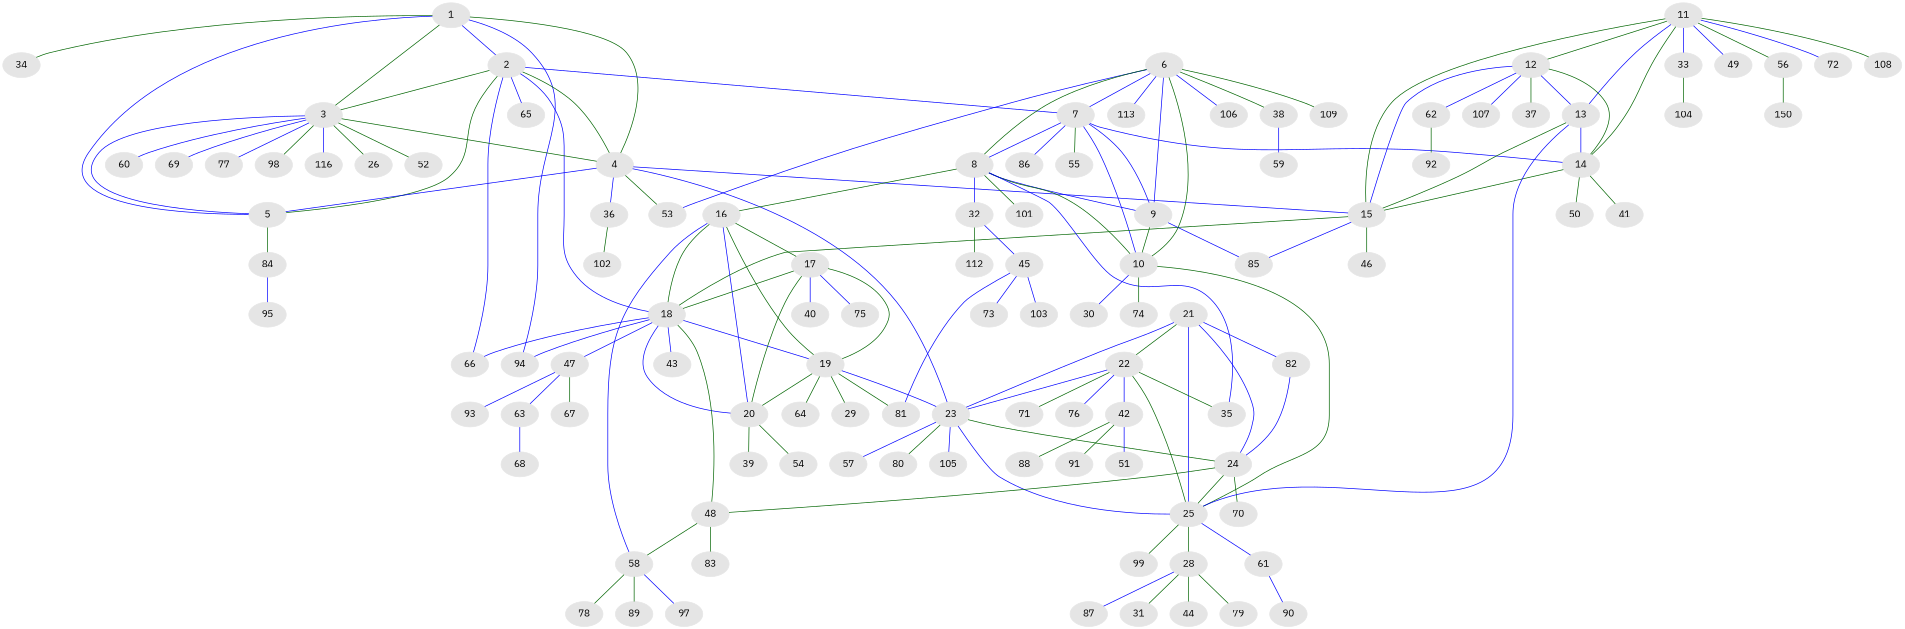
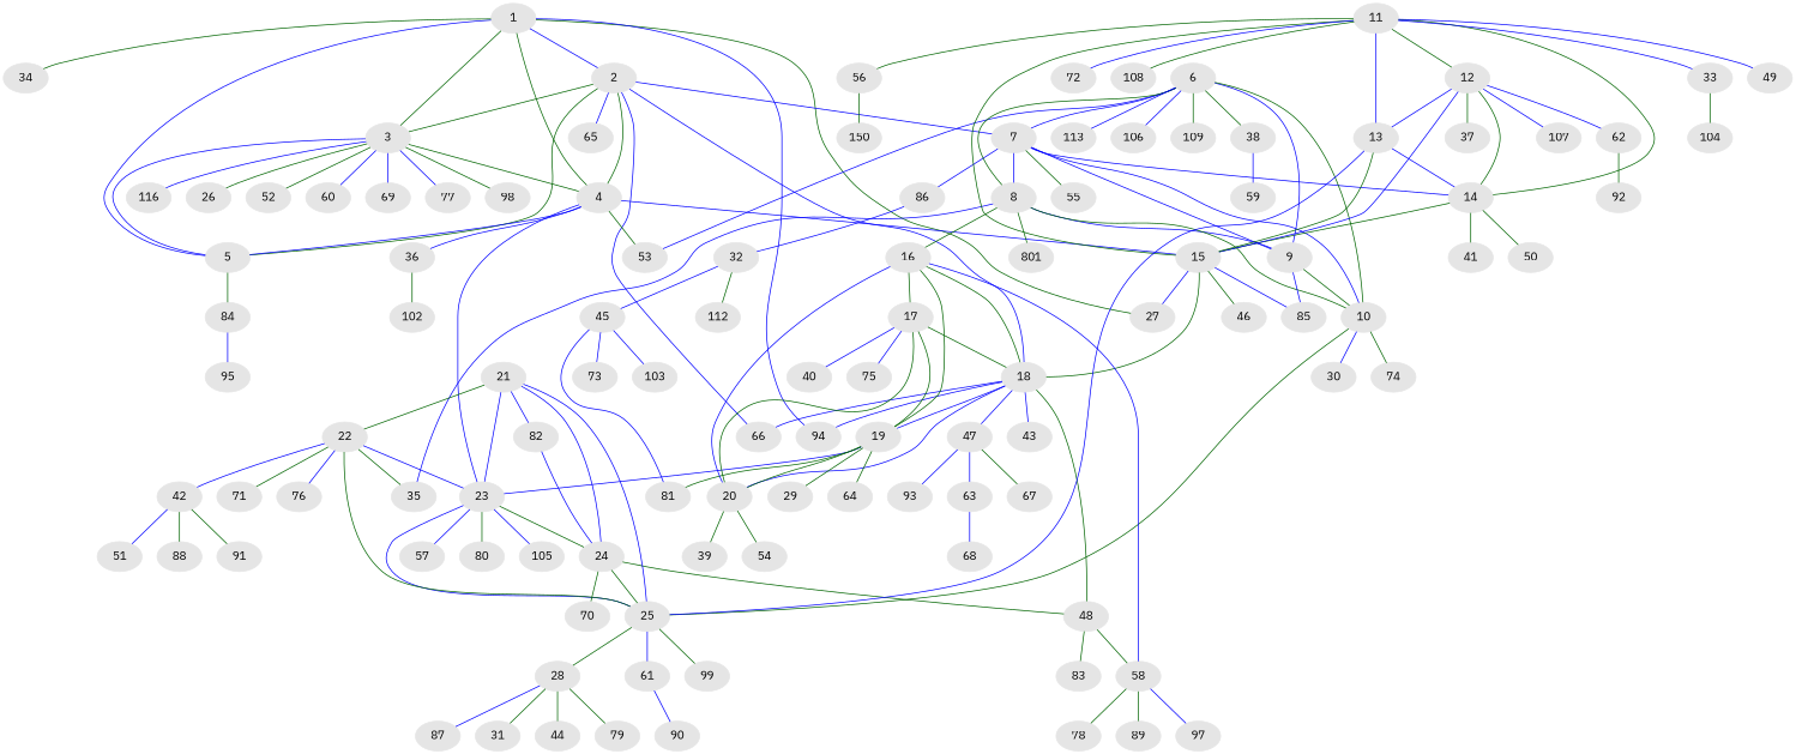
  graph {
    fontname="IBM Plex Sans"
    node [color=gray90 fontname="IBM Plex Sans" style=filled]
    edge [color=blue fontname="IBM Plex Sans"]
    1
    2
    3
    4
    5
+   27
    34
    94
    7
    18
    65
    66
    26
    52
    60
    69
    77
    98
    n19 [label=116]
    15
    23
    36
    53
    84
    8
    9
    10
    14
    55
    86
    19
    20
    43
    47
    48
    85
    46
    25
    24
    57
    80
    105
    102
    95
    6
    38
    106
    109
    113
    16
    32
    35
-   101
+   101 [label=801]
    30
    74
    59
    41
    50
    17
    58
    45
    112
    28
    61
    99
    11
    12
    13
    33
    49
    56
    72
    108
    37
    62
    107
    104
    n78 [label=150]
    92
    40
    75
    29
    64
    81
    39
    54
    78
    89
    97
    63
    67
    93
    83
    21
    22
    82
    42
    71
    76
    70
    51
    88
    91
    31
    44
    79
    87
    90
    73
    103
    68
    1 -- 2
    1 -- 3 [color=darkgreen]
    1 -- 4 [color=darkgreen]
    1 -- 5
+   1 -- 27 [color=darkgreen]
    1 -- 34 [color=darkgreen]
    1 -- 94
    2 -- 3 [color=darkgreen]
    2 -- 4 [color=darkgreen]
    2 -- 5 [color=darkgreen]
    2 -- 7
    2 -- 18
    2 -- 65
    2 -- 66
    3 -- 4 [color=darkgreen]
    3 -- 5
    3 -- 26 [color=darkgreen]
    3 -- 52 [color=darkgreen]
    3 -- 60
    3 -- 69
    3 -- 77
    3 -- 98 [color=darkgreen]
    3 -- n19
    4 -- 5
    4 -- 15
    4 -- 23
    4 -- 36
    4 -- 53 [color=darkgreen]
    5 -- 84 [color=darkgreen]
    7 -- 8
    7 -- 9
    7 -- 10
    7 -- 14
    7 -- 55 [color=darkgreen]
    7 -- 86
    18 -- 94
    18 -- 66
    18 -- 19
    18 -- 20
    18 -- 43
    18 -- 47
    18 -- 48 [color=darkgreen]
+   15 -- 27
    15 -- 18 [color=darkgreen]
    15 -- 85
    15 -- 46 [color=darkgreen]
    23 -- 25
    23 -- 24 [color=darkgreen]
    23 -- 57
    23 -- 80 [color=darkgreen]
    23 -- 105
    36 -- 102 [color=darkgreen]
    84 -- 95
    8 -- 9
    8 -- 10 [color=darkgreen]
    8 -- 16 [color=darkgreen]
-   8 -- 32
+   86 -- 32
    8 -- 35
    8 -- 101 [color=darkgreen]
    9 -- 10 [color=darkgreen]
    9 -- 85
    10 -- 25 [color=darkgreen]
    10 -- 30
    10 -- 74 [color=darkgreen]
    14 -- 15 [color=darkgreen]
    14 -- 41 [color=darkgreen]
    14 -- 50 [color=darkgreen]
    19 -- 23
    19 -- 20 [color=darkgreen]
    19 -- 29 [color=darkgreen]
    19 -- 64 [color=darkgreen]
    19 -- 81 [color=darkgreen]
    20 -- 39 [color=darkgreen]
    20 -- 54 [color=darkgreen]
    47 -- 63
    47 -- 67 [color=darkgreen]
    47 -- 93
    48 -- 58 [color=darkgreen]
    48 -- 83 [color=darkgreen]
    25 -- 28 [color=darkgreen]
    25 -- 61
    25 -- 99 [color=darkgreen]
    24 -- 48 [color=darkgreen]
    24 -- 25 [color=darkgreen]
    24 -- 70 [color=darkgreen]
    6 -- 7
    6 -- 53
    6 -- 8 [color=darkgreen]
    6 -- 9
    6 -- 10 [color=darkgreen]
    6 -- 38 [color=darkgreen]
    6 -- 106
    6 -- 109 [color=darkgreen]
    6 -- 113
    38 -- 59
    16 -- 18 [color=darkgreen]
    16 -- 19 [color=darkgreen]
    16 -- 20
    16 -- 17 [color=darkgreen]
    16 -- 58
    32 -- 45
    32 -- 112 [color=darkgreen]
    17 -- 18 [color=darkgreen]
    17 -- 19 [color=darkgreen]
    17 -- 20 [color=darkgreen]
    17 -- 40
    17 -- 75
    58 -- 78 [color=darkgreen]
    58 -- 89 [color=darkgreen]
    58 -- 97
    45 -- 81
    45 -- 73
    45 -- 103
    28 -- 31 [color=darkgreen]
    28 -- 44 [color=darkgreen]
    28 -- 79 [color=darkgreen]
    28 -- 87
    61 -- 90
    11 -- 15 [color=darkgreen]
    11 -- 14 [color=darkgreen]
    11 -- 12 [color=darkgreen]
    11 -- 13
    11 -- 33
    11 -- 49
    11 -- 56 [color=darkgreen]
    11 -- 72
    11 -- 108 [color=darkgreen]
    12 -- 15
    12 -- 14 [color=darkgreen]
    12 -- 13
    12 -- 37 [color=darkgreen]
    12 -- 62
    12 -- 107
    13 -- 15 [color=darkgreen]
    13 -- 14
    13 -- 25
    33 -- 104 [color=darkgreen]
    56 -- n78 [color=darkgreen]
    62 -- 92 [color=darkgreen]
    63 -- 68
    21 -- 23
    21 -- 25
    21 -- 24
    21 -- 22 [color=darkgreen]
    21 -- 82
    22 -- 23
    22 -- 25 [color=darkgreen]
    22 -- 35 [color=darkgreen]
    22 -- 42
    22 -- 71 [color=darkgreen]
    22 -- 76
    82 -- 24
    42 -- 51
    42 -- 88 [color=darkgreen]
    42 -- 91 [color=darkgreen]
  }
